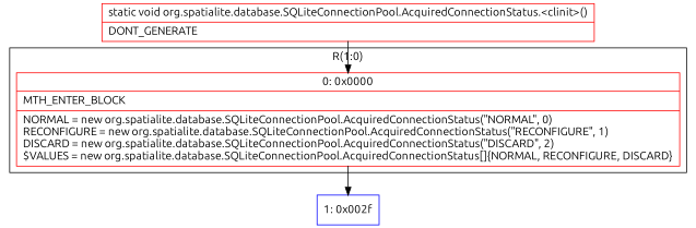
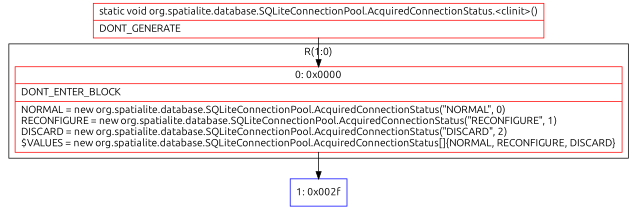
  digraph {
    fontname=Ubuntu
    node [color=red shape=record fontname=Ubuntu]
    edge [fontname=Ubuntu]
-   n1 [label="{0\:\ 0x0000|MTH_ENTER_BLOCK\l|NORMAL = new org.spatialite.database.SQLiteConnectionPool.AcquiredConnectionStatus(\"NORMAL\", 0)\lRECONFIGURE = new org.spatialite.database.SQLiteConnectionPool.AcquiredConnectionStatus(\"RECONFIGURE\", 1)\lDISCARD = new org.spatialite.database.SQLiteConnectionPool.AcquiredConnectionStatus(\"DISCARD\", 2)\l$VALUES = new org.spatialite.database.SQLiteConnectionPool.AcquiredConnectionStatus[]\{NORMAL, RECONFIGURE, DISCARD\}\l}"]
+   n1 [label="{0\:\ 0x0000|DONT_ENTER_BLOCK\l|NORMAL = new org.spatialite.database.SQLiteConnectionPool.AcquiredConnectionStatus(\"NORMAL\", 0)\lRECONFIGURE = new org.spatialite.database.SQLiteConnectionPool.AcquiredConnectionStatus(\"RECONFIGURE\", 1)\lDISCARD = new org.spatialite.database.SQLiteConnectionPool.AcquiredConnectionStatus(\"DISCARD\", 2)\l$VALUES = new org.spatialite.database.SQLiteConnectionPool.AcquiredConnectionStatus[]\{NORMAL, RECONFIGURE, DISCARD\}\l}"]
    n2 [color=blue label="{1\:\ 0x002f}"]
    n3 [label="{static void org.spatialite.database.SQLiteConnectionPool.AcquiredConnectionStatus.\<clinit\>()  | DONT_GENERATE\l}"]
    subgraph cluster_1 {
      label="R(1:0)"
      n1
    }
    n1 -> n2
    n3 -> n1
  }
